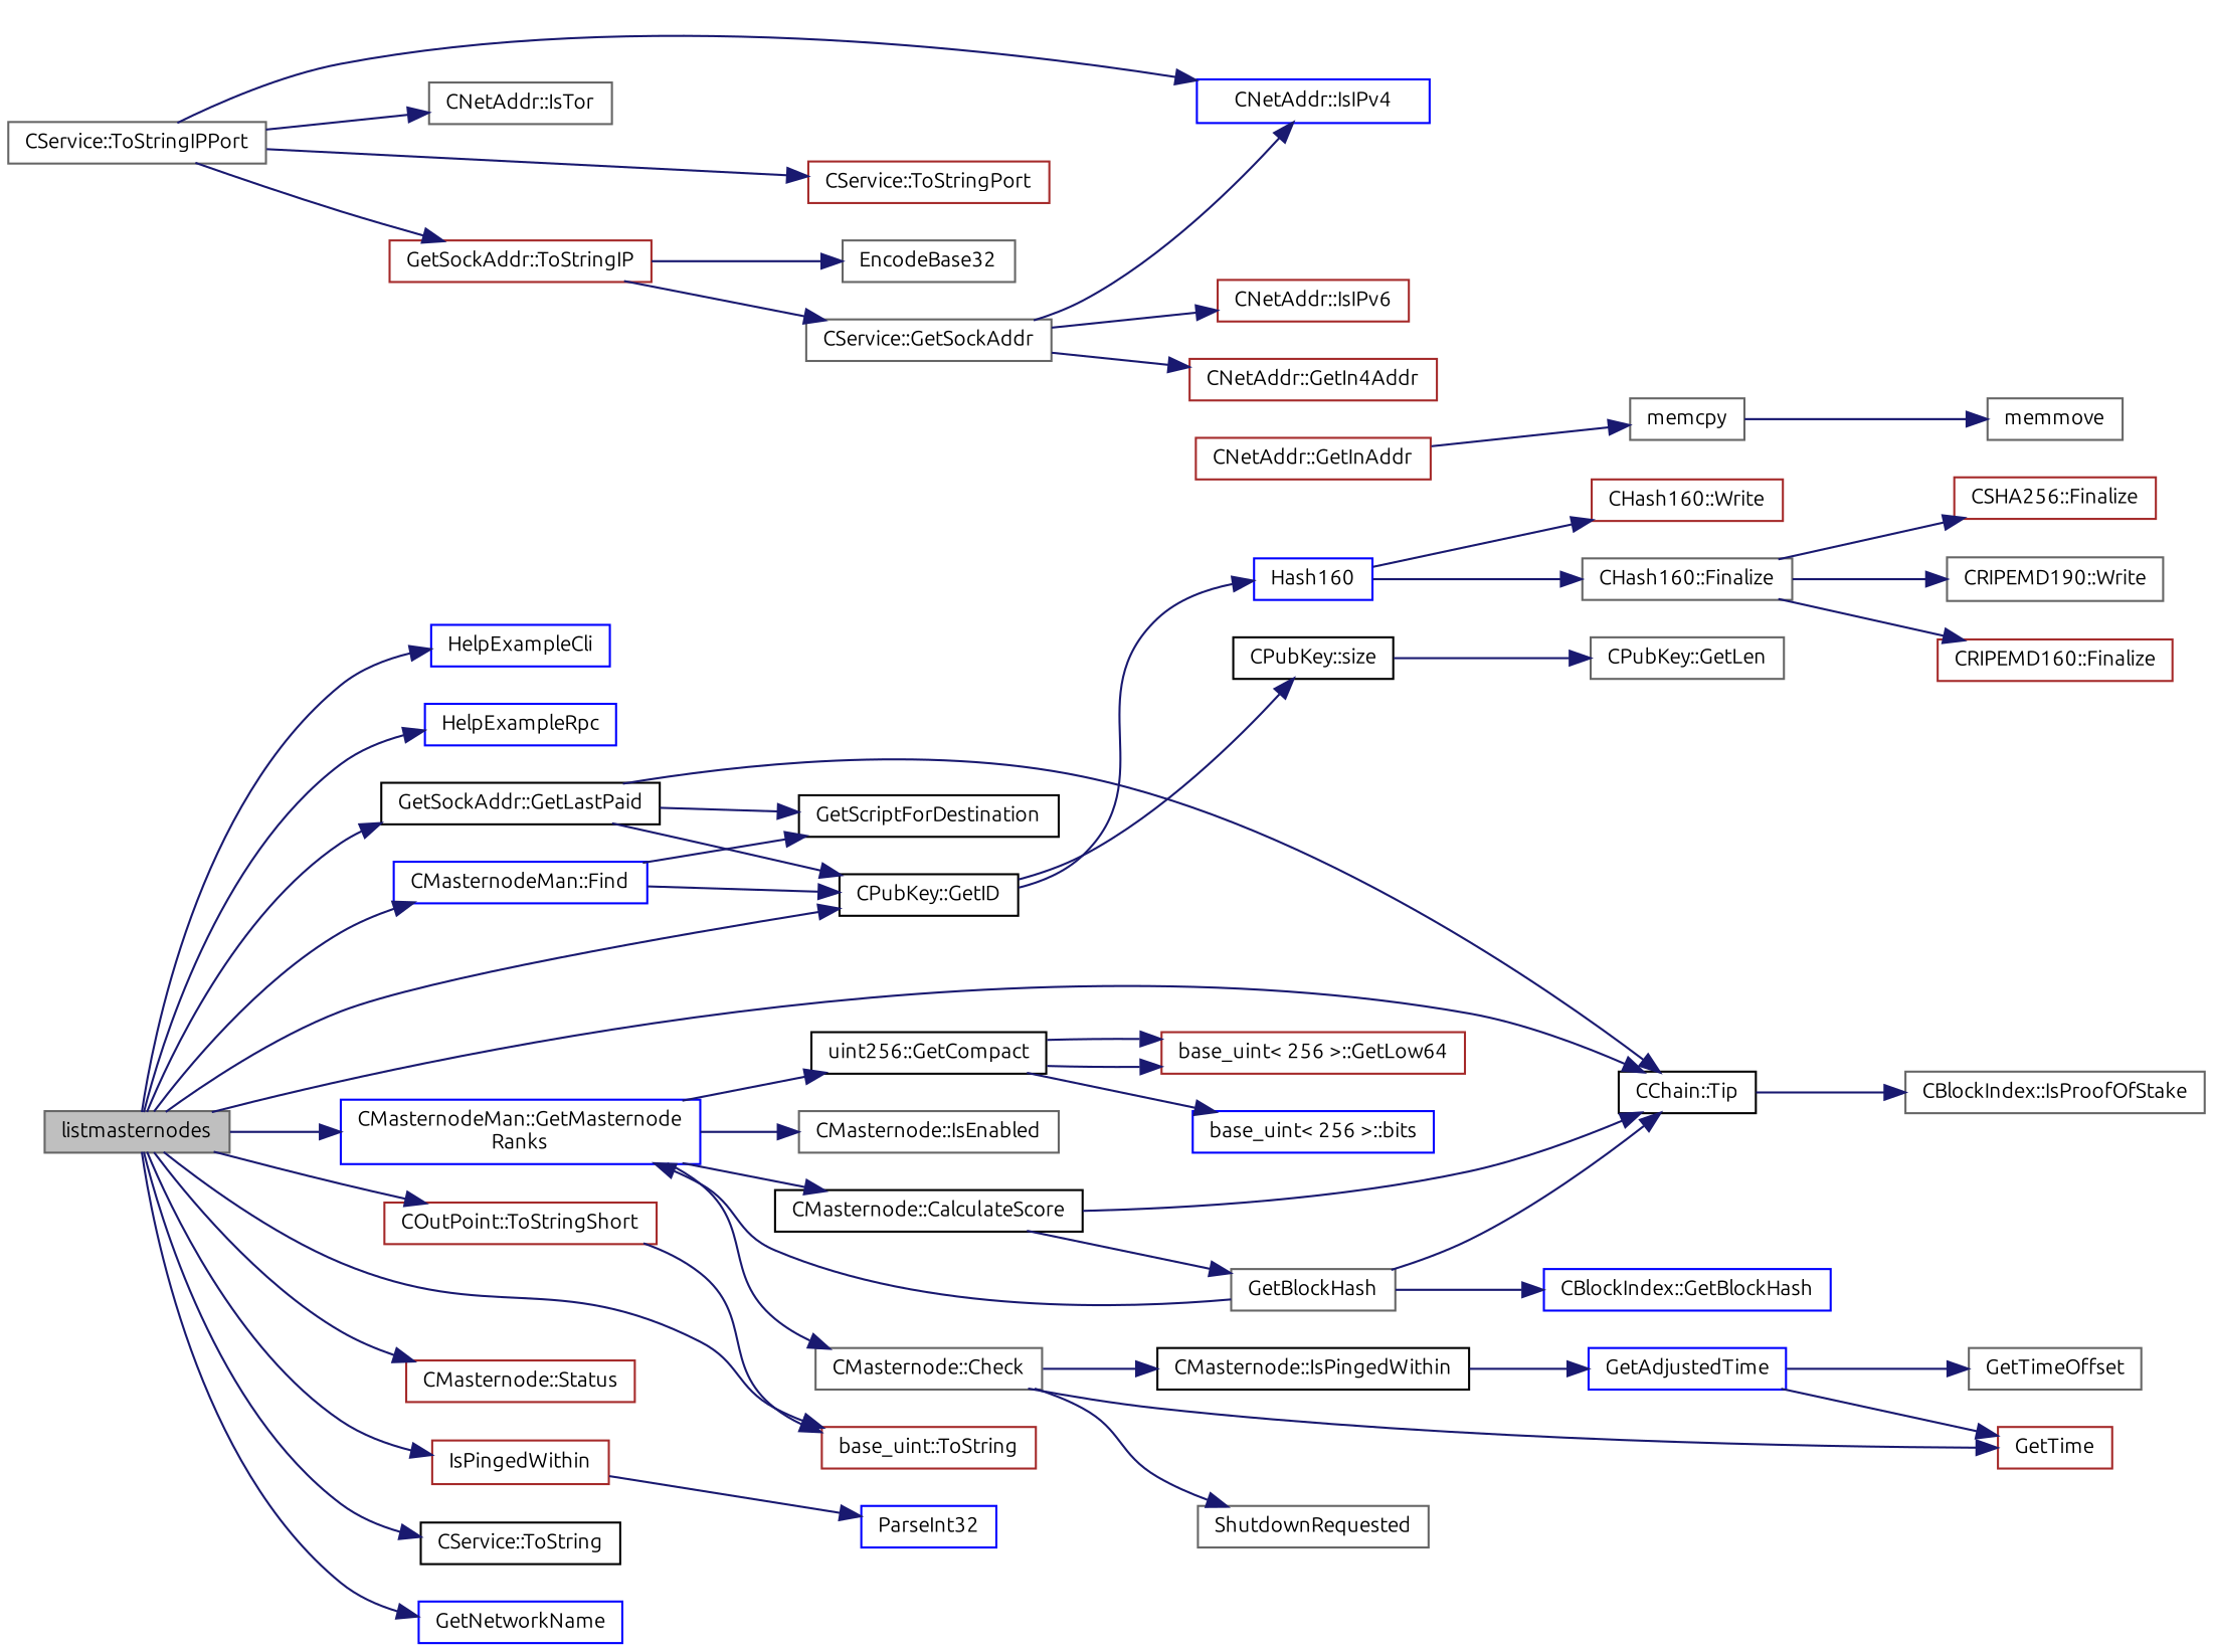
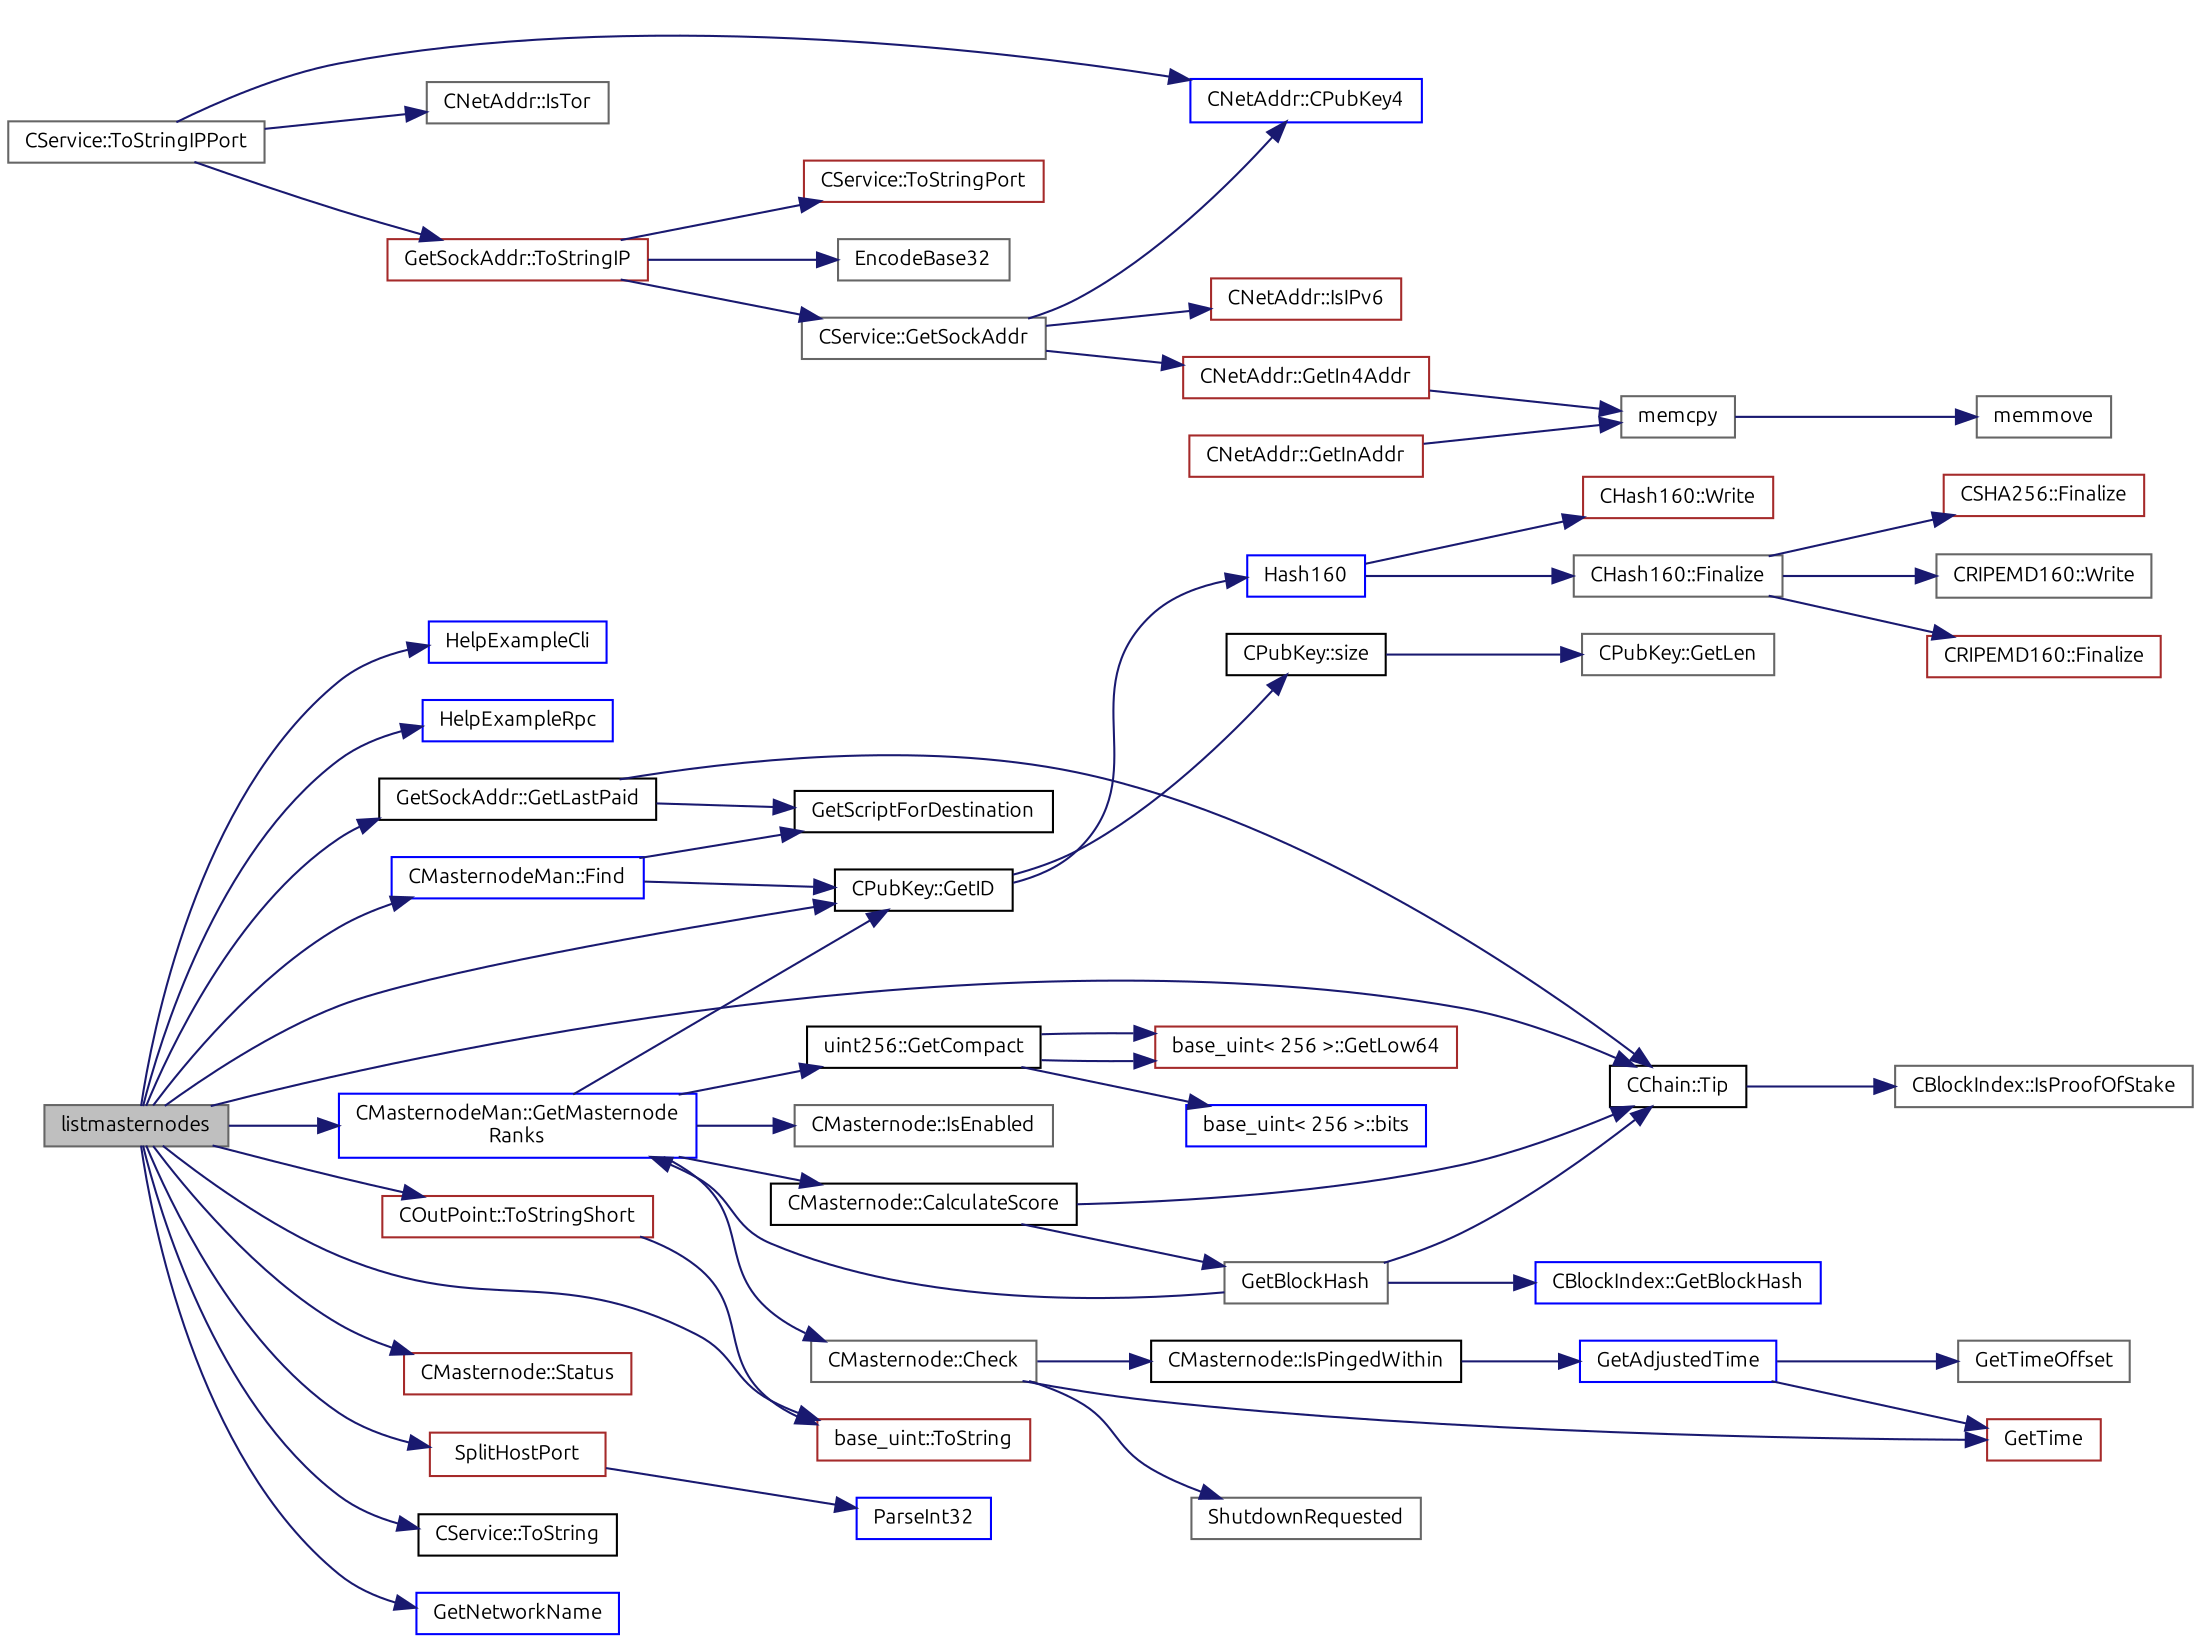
  digraph {
    fontname=Ubuntu
    rankdir=LR
    node [color=gray40 fillcolor=white fontname=Ubuntu fontsize=10 shape=record style=filled]
    edge [color=midnightblue fontname=Ubuntu fontsize=10 labelfontname=Helvetica labelfontsize=10 style=solid]
    n1 [fillcolor=grey75 fontcolor=black height=0.2 label=listmasternodes width=0.4]
    n2 [color=blue height=0.2 label=HelpExampleCli width=0.4]
    n3 [color=blue height=0.2 label=HelpExampleRpc width=0.4]
    n4 [color=black height=0.2 label="CChain::Tip" width=0.4]
    n5 [color=blue height=0.2 label="CMasternodeMan::GetMasternode\lRanks" width=0.4]
    n6 [color=brown height=0.2 label="COutPoint::ToStringShort" width=0.4]
    n7 [color=brown height=0.2 label="base_uint::ToString" width=0.4]
    n8 [color=blue height=0.2 label="CMasternodeMan::Find" width=0.4]
    n9 [color=black height=0.2 label="CPubKey::GetID" width=0.4]
    n10 [color=brown height=0.2 label="CMasternode::Status" width=0.4]
-   n11 [color=brown height=0.2 label=IsPingedWithin width=0.4]
+   n11 [color=brown height=0.2 label=SplitHostPort width=0.4]
    n12 [color=black height=0.2 label="CService::ToString" width=0.4]
    n13 [color=blue height=0.2 label=GetNetworkName width=0.4]
    n14 [color=black height=0.2 label="GetSockAddr::GetLastPaid" width=0.4]
    n15 [height=0.2 label="CBlockIndex::IsProofOfStake" width=0.4]
    n16 [height=0.2 label="CMasternode::Check" width=0.4]
    n17 [height=0.2 label="CMasternode::IsEnabled" width=0.4]
    n18 [color=black height=0.2 label="CMasternode::CalculateScore" width=0.4]
    n19 [color=black height=0.2 label="uint256::GetCompact" width=0.4]
    n20 [color=black height=0.2 label=GetScriptForDestination width=0.4]
    n21 [color=blue height=0.2 label=Hash160 width=0.4]
    n22 [color=black height=0.2 label="CPubKey::size" width=0.4]
    n23 [color=blue height=0.2 label=ParseInt32 width=0.4]
    n24 [height=0.2 label=GetBlockHash width=0.4]
    n25 [color=blue height=0.2 label="CBlockIndex::GetBlockHash" width=0.4]
    n26 [height=0.2 label=ShutdownRequested width=0.4]
    n27 [color=brown height=0.2 label=GetTime width=0.4]
    n28 [color=black height=0.2 label="CMasternode::IsPingedWithin" width=0.4]
    n29 [color=blue height=0.2 label="base_uint\< 256 \>::bits" width=0.4]
    n30 [color=brown height=0.2 label="base_uint\< 256 \>::GetLow64" width=0.4]
    n31 [color=blue height=0.2 label=GetAdjustedTime width=0.4]
    n32 [height=0.2 label=GetTimeOffset width=0.4]
    n33 [color=brown height=0.2 label="CHash160::Write" width=0.4]
    n34 [height=0.2 label="CHash160::Finalize" width=0.4]
    n35 [height=0.2 label="CPubKey::GetLen" width=0.4]
    n36 [color=brown height=0.2 label="CSHA256::Finalize" width=0.4]
-   n37 [height=0.2 label="CRIPEMD190::Write" width=0.4]
+   n37 [height=0.2 label="CRIPEMD160::Write" width=0.4]
    n38 [color=brown height=0.2 label="CRIPEMD160::Finalize" width=0.4]
    n39 [height=0.2 label="CService::ToStringIPPort" width=0.4]
-   n40 [color=blue height=0.2 label="CNetAddr::IsIPv4" width=0.4]
+   n40 [color=blue height=0.2 label="CNetAddr::CPubKey4" width=0.4]
    n41 [height=0.2 label="CNetAddr::IsTor" width=0.4]
    n42 [color=brown height=0.2 label="GetSockAddr::ToStringIP" width=0.4]
    n43 [color=brown height=0.2 label="CService::ToStringPort" width=0.4]
    n44 [height=0.2 label=EncodeBase32 width=0.4]
    n45 [height=0.2 label="CService::GetSockAddr" width=0.4]
    n46 [color=brown height=0.2 label="CNetAddr::IsIPv6" width=0.4]
    n47 [color=brown height=0.2 label="CNetAddr::GetIn4Addr" width=0.4]
    n48 [color=brown height=0.2 label="CNetAddr::GetInAddr" width=0.4]
    n49 [height=0.2 label=memcpy width=0.4]
    n50 [height=0.2 label=memmove width=0.4]
    n1 -> n2
    n1 -> n3
    n1 -> n4
    n1 -> n5
    n1 -> n6
    n1 -> n7
    n1 -> n8
    n1 -> n9
    n1 -> n10
    n1 -> n11
    n1 -> n12
    n1 -> n13
    n1 -> n14
    n4 -> n15
    n5 -> n16
    n5 -> n17
    n5 -> n18
    n5 -> n19
    n6 -> n7
    n8 -> n9
    n8 -> n20
    n9 -> n21
    n9 -> n22
    n11 -> n23
    n14 -> n4
-   n14 -> n9
+   n5 -> n9
    n14 -> n20
    n16 -> n26
    n16 -> n27
    n16 -> n28
    n18 -> n4
    n18 -> n24
    n19 -> n29
    n19 -> n30
    n19 -> n30
    n21 -> n33
    n21 -> n34
    n22 -> n35
    n24 -> n4
    n24 -> n5
    n24 -> n25
    n28 -> n31
    n31 -> n27
    n31 -> n32
    n34 -> n36
    n34 -> n37
    n34 -> n38
    n39 -> n40
    n39 -> n41
    n39 -> n42
-   n39 -> n43
+   n42 -> n43
    n42 -> n44
    n42 -> n45
    n45 -> n40
    n45 -> n46
    n45 -> n47
+   n47 -> n49
    n48 -> n49
    n49 -> n50
  }
